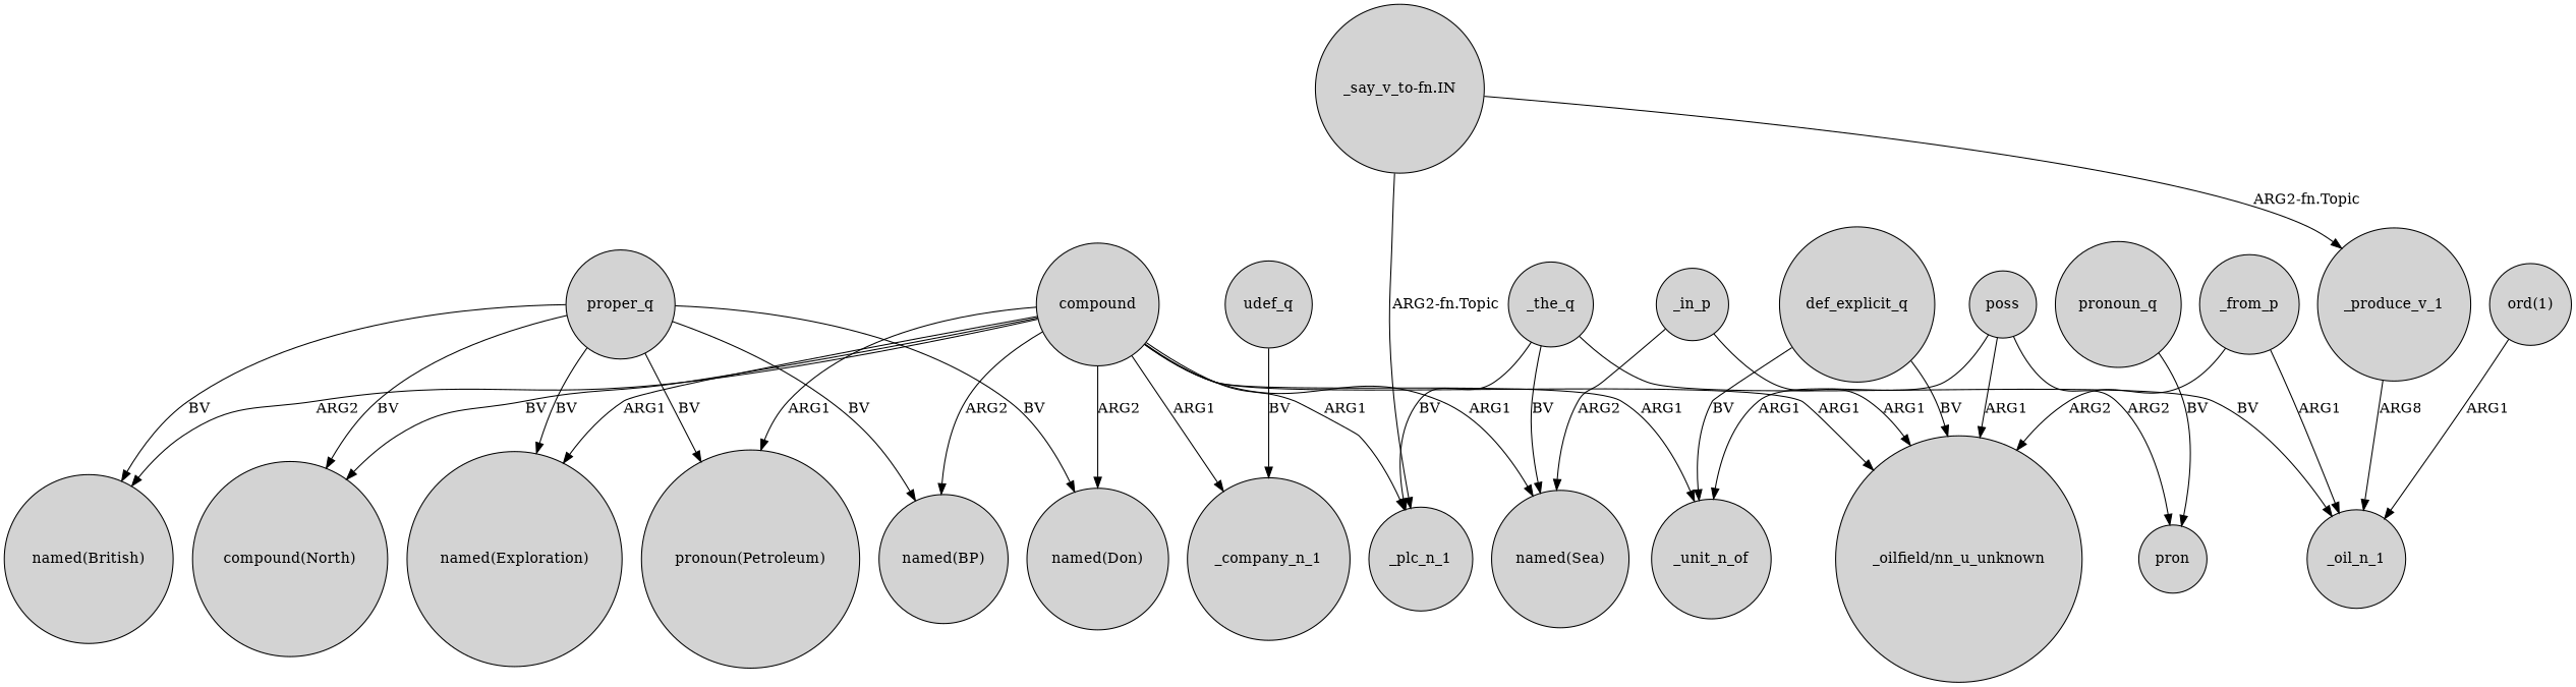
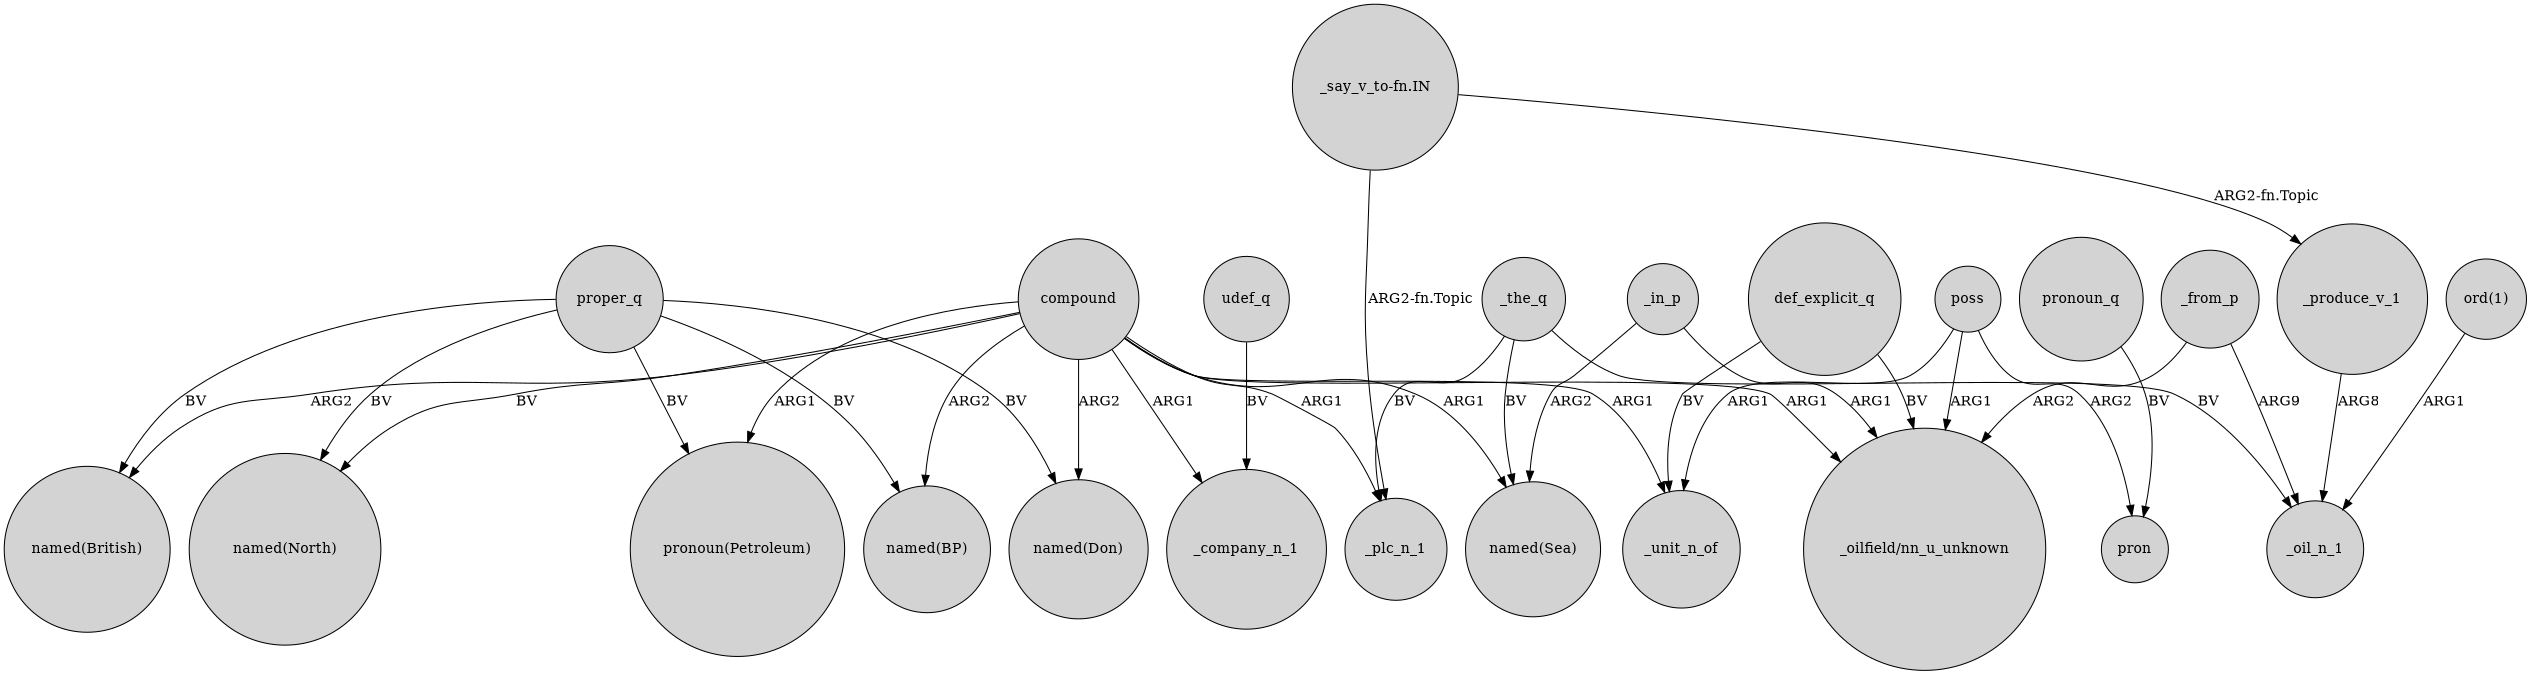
  digraph {
    node [shape=circle style=filled]
    compound
-   "named(North)" [label="compound(North)"]
+   "named(North)"
    "named(Don)"
    n4 [label="pronoun(Petroleum)"]
    _plc_n_1
    _unit_n_of
    "named(British)"
    "named(BP)"
    "named(Sea)"
    _company_n_1
-   "named(Exploration)"
    "_oilfield/nn_u_unknown"
    proper_q
    _from_p
    _oil_n_1
    poss
    pron
    def_explicit_q
    _the_q
    "_say_v_to-fn.IN"
    _produce_v_1
    pronoun_q
    _in_p
    "ord(1)"
    udef_q
    compound -> "named(North)" [label=BV]
    compound -> "named(Don)" [label=ARG2]
    compound -> n4 [label=ARG1]
    compound -> _plc_n_1 [label=ARG1]
    compound -> _unit_n_of [label=ARG1]
    compound -> "named(British)" [label=ARG2]
    compound -> "named(BP)" [label=ARG2]
    compound -> "named(Sea)" [label=ARG1]
    compound -> _company_n_1 [label=ARG1]
-   compound -> "named(Exploration)" [label=ARG1]
    compound -> "_oilfield/nn_u_unknown" [label=ARG1]
    proper_q -> "named(North)" [label=BV]
    proper_q -> "named(Don)" [label=BV]
    proper_q -> n4 [label=BV]
    proper_q -> "named(British)" [label=BV]
    proper_q -> "named(BP)" [label=BV]
-   proper_q -> "named(Exploration)" [label=BV]
    _from_p -> "_oilfield/nn_u_unknown" [label=ARG2]
-   _from_p -> _oil_n_1 [label=ARG1]
+   _from_p -> _oil_n_1 [label=ARG9]
    poss -> _unit_n_of [label=ARG1]
    poss -> "_oilfield/nn_u_unknown" [label=ARG1]
    poss -> pron [label=ARG2]
    def_explicit_q -> _unit_n_of [label=BV]
    def_explicit_q -> "_oilfield/nn_u_unknown" [label=BV]
    _the_q -> _plc_n_1 [label=BV]
    _the_q -> "named(Sea)" [label=BV]
    _the_q -> _oil_n_1 [label=BV]
    "_say_v_to-fn.IN" -> _plc_n_1 [label="ARG2-fn.Topic"]
    "_say_v_to-fn.IN" -> _produce_v_1 [label="ARG2-fn.Topic"]
    _produce_v_1 -> _oil_n_1 [label=ARG8]
    pronoun_q -> pron [label=BV]
    _in_p -> "named(Sea)" [label=ARG2]
    _in_p -> "_oilfield/nn_u_unknown" [label=ARG1]
    "ord(1)" -> _oil_n_1 [label=ARG1]
    udef_q -> _company_n_1 [label=BV]
  }
